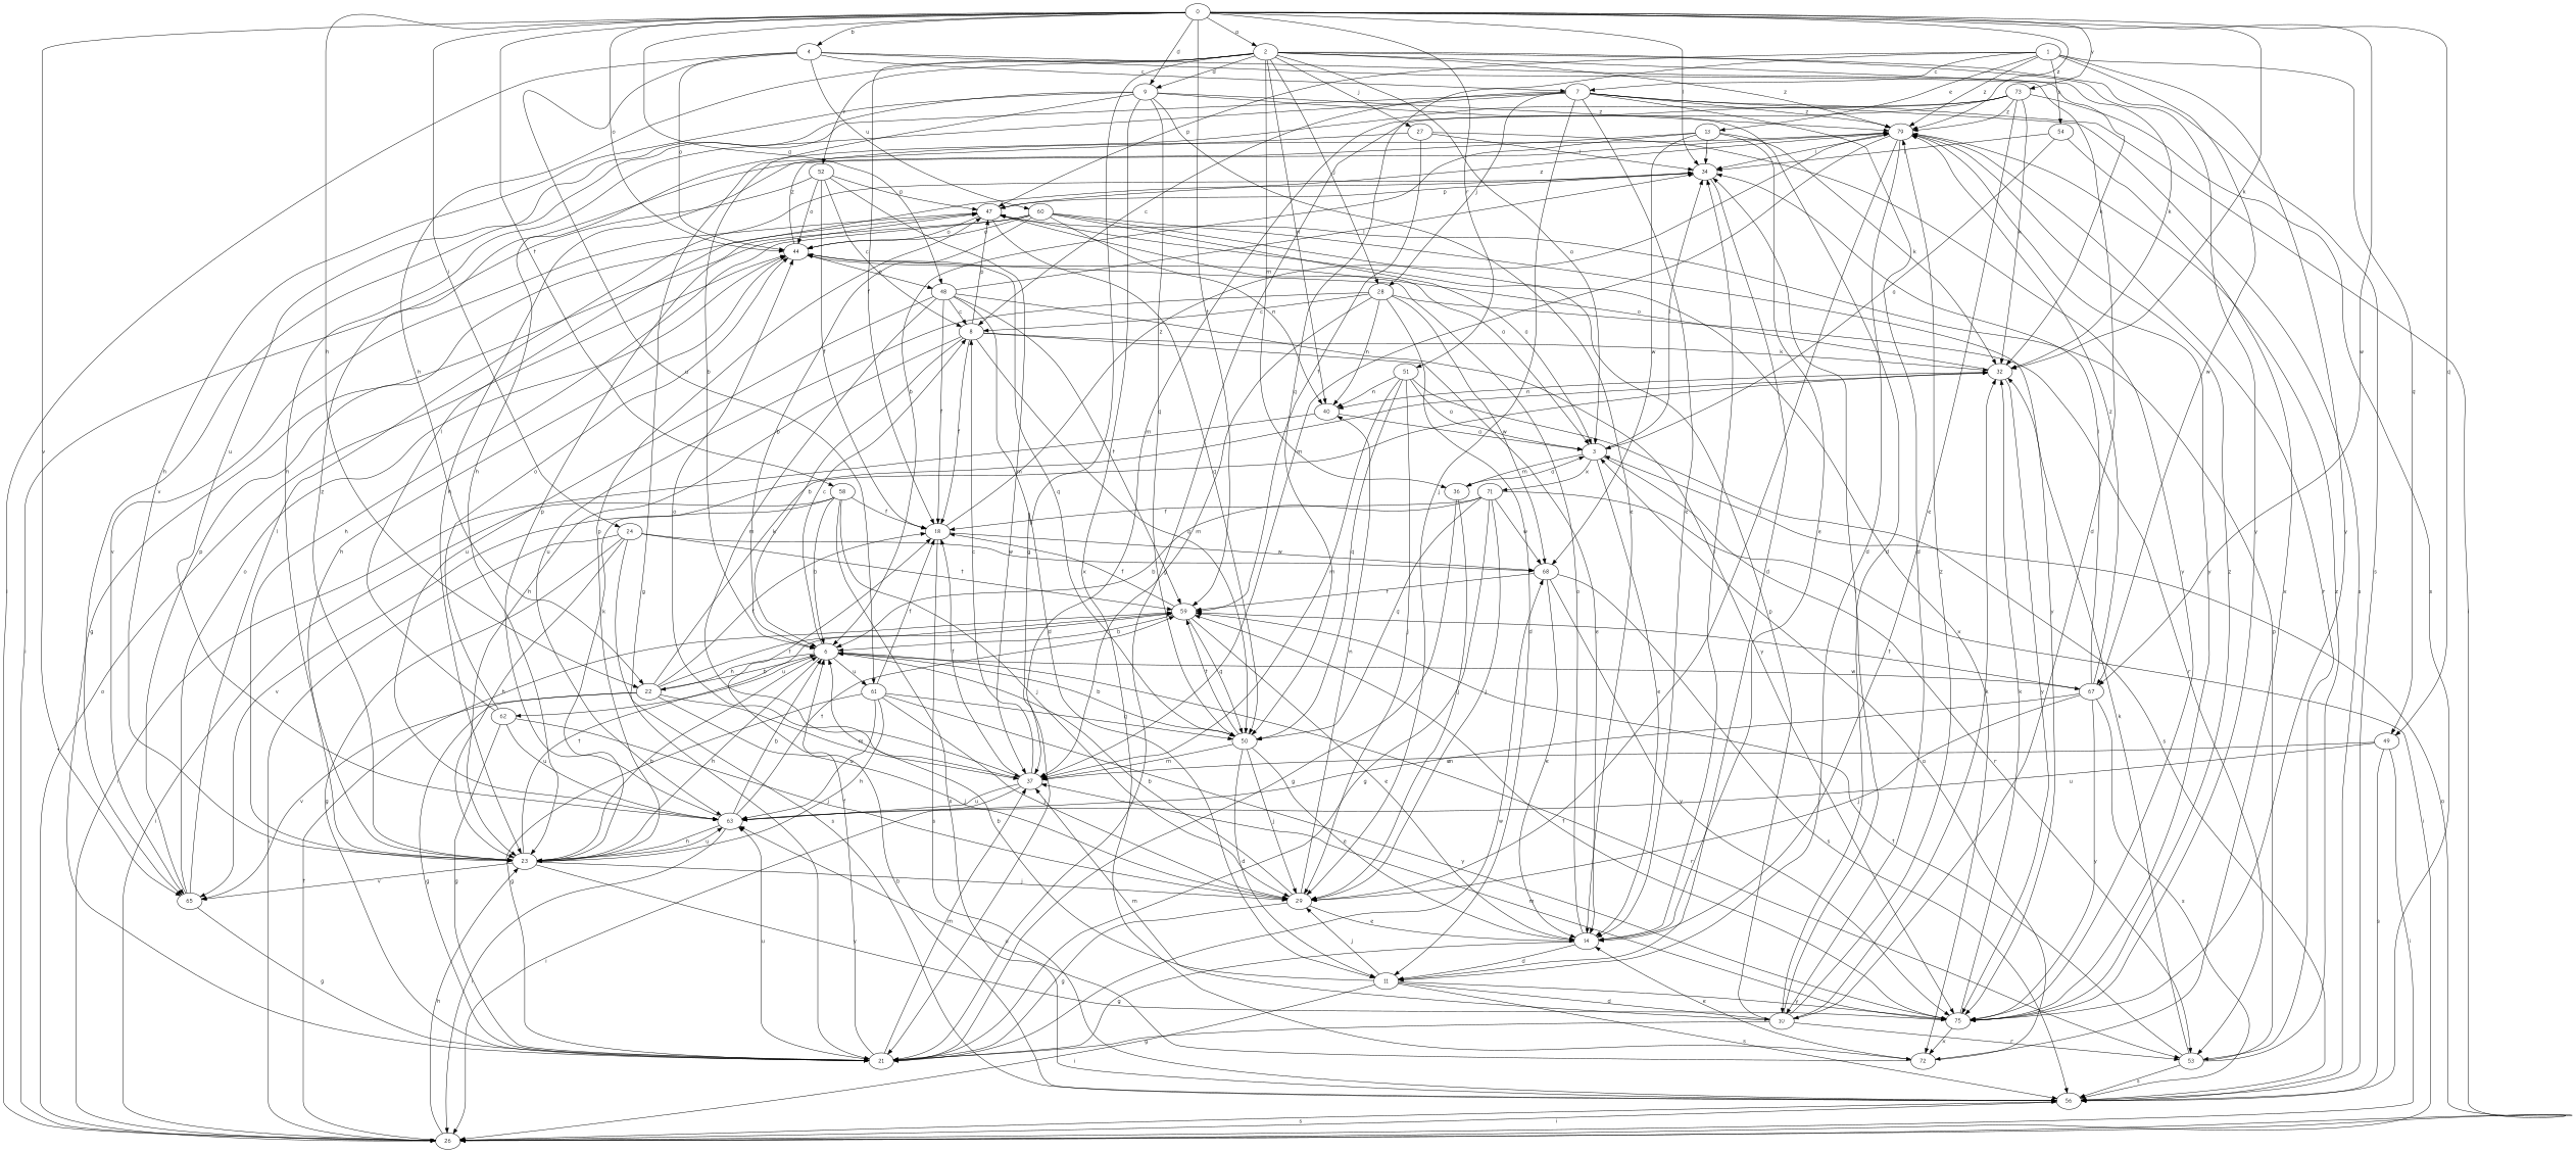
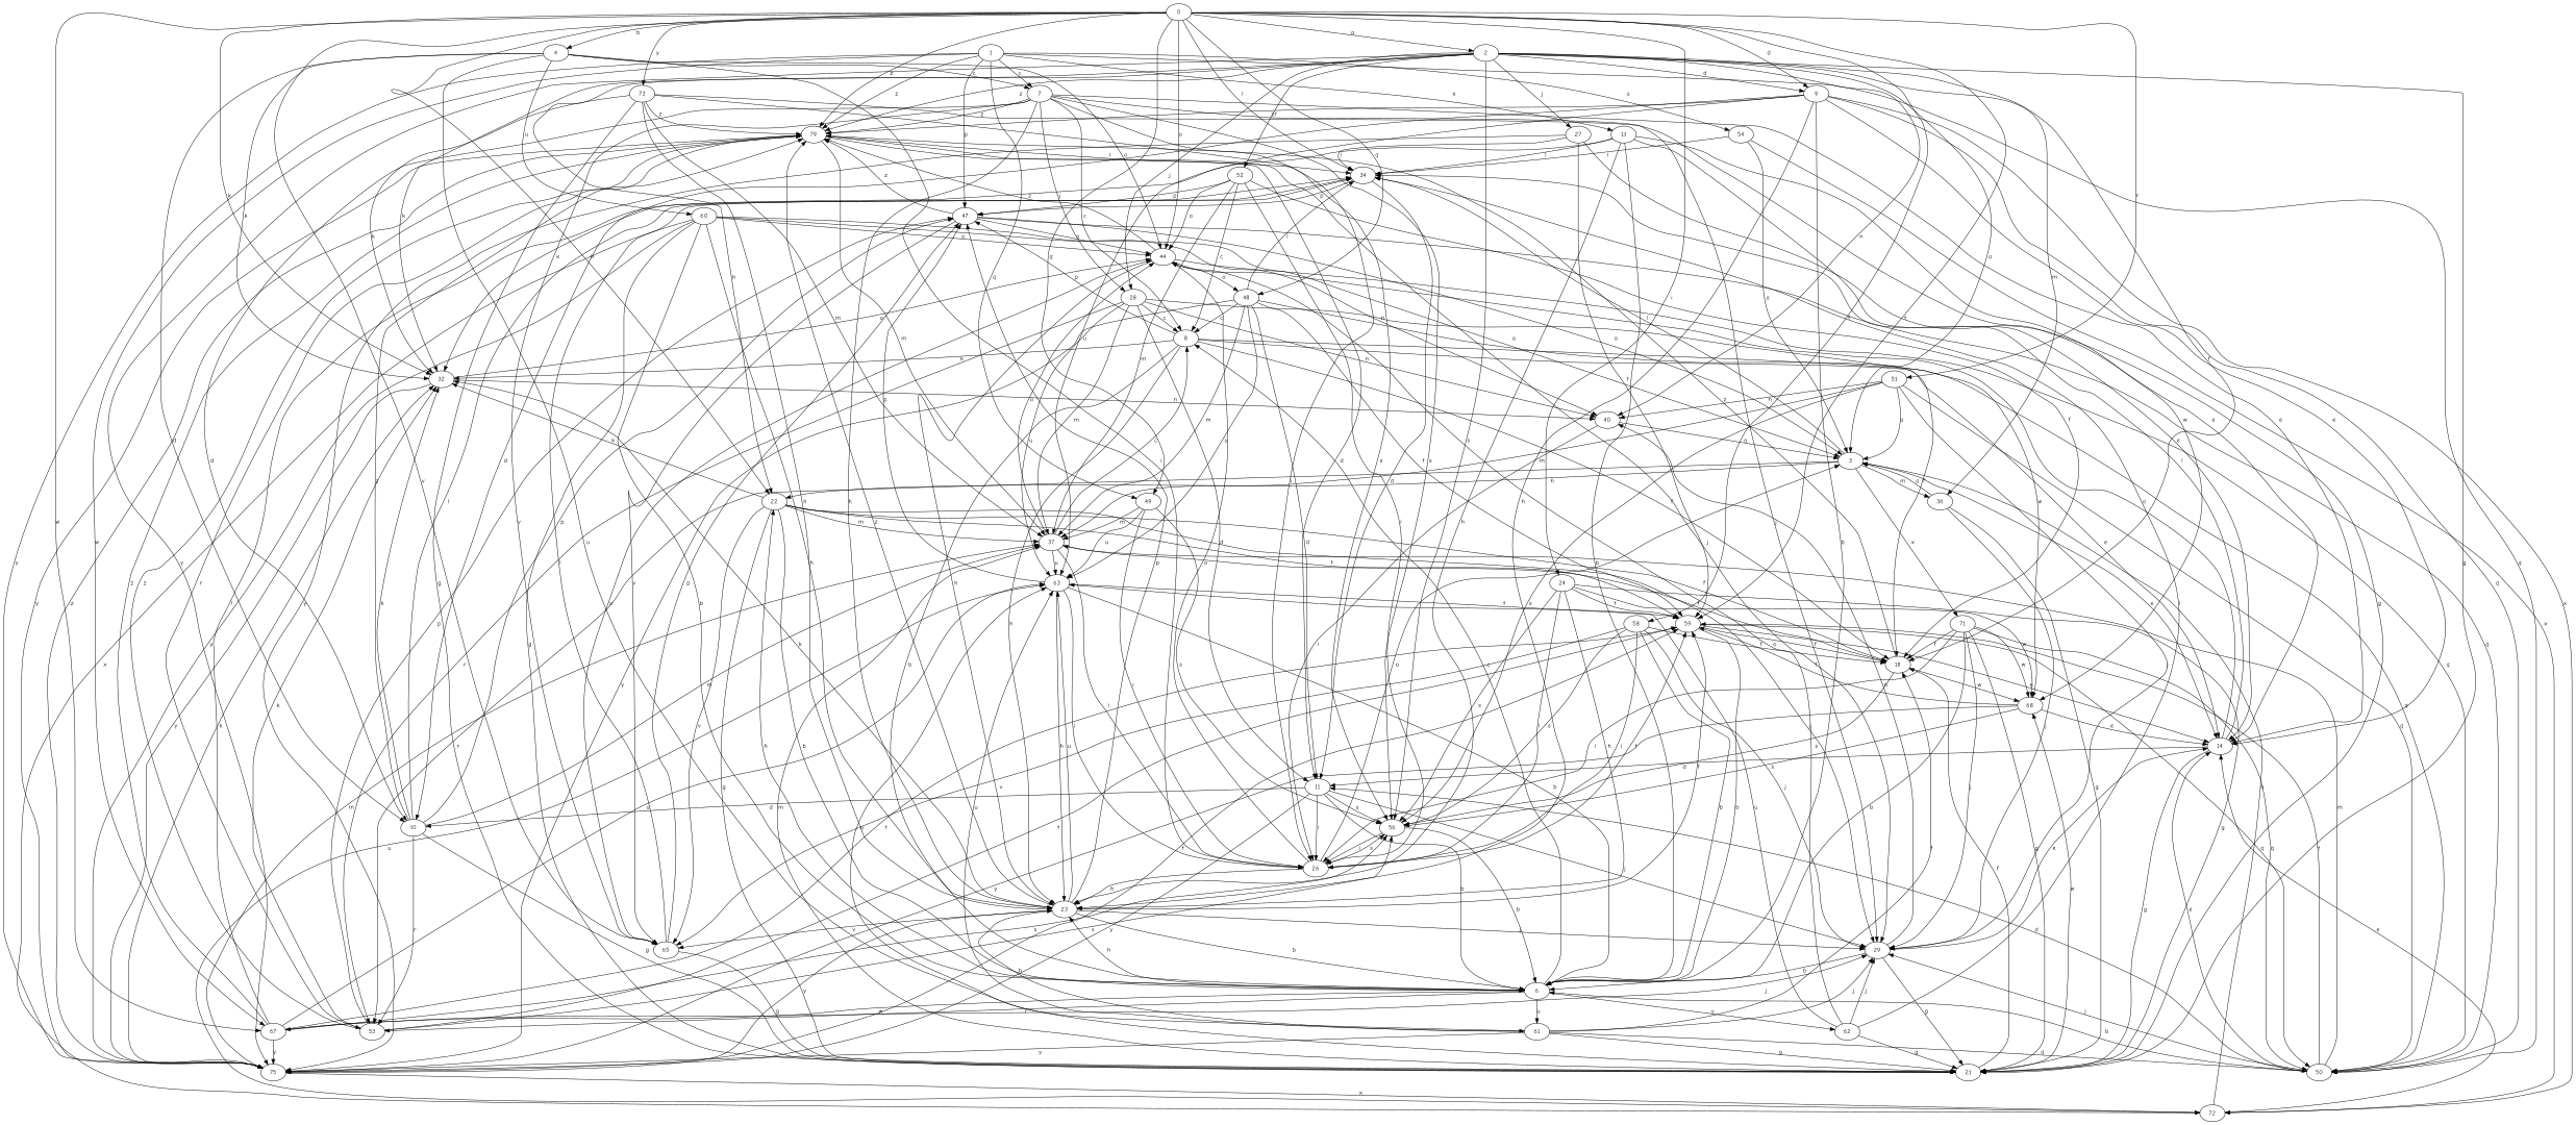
  strict digraph {
    fontname="Comic Neue"
    node [fontname="Comic Neue"]
    edge [fontname="Comic Neue"]
    0
    2
    4
    9
    22
    24
    32
    34
    44
    48
    49
    51
    58
    59
    65
    67
    73
    79
    75
    3
    18
    21
    27
    28
    36
    40
    52
    56
    7
    10
    26
    60
    61
    50
    14
    6
    23
    63
    72
    29
    37
    68
    47
    11
    8
    53
    1
    13
    54
    71
    62
    0 -> 2 [label=a]
    0 -> 4 [label=b]
    0 -> 9 [label=d]
    0 -> 22 [label=h]
    0 -> 24 [label=i]
    0 -> 32 [label=k]
    0 -> 34 [label=l]
    0 -> 44 [label=o]
    0 -> 48 [label=q]
    0 -> 49 [label=q]
    0 -> 51 [label=r]
    0 -> 58 [label=t]
    0 -> 59 [label=t]
    0 -> 65 [label=v]
    0 -> 67 [label=w]
    0 -> 73 [label=y]
    0 -> 79 [label=z]
    2 -> 9 [label=d]
    2 -> 22 [label=h]
    2 -> 32 [label=k]
    2 -> 79 [label=z]
    2 -> 75 [label=y]
    2 -> 3 [label=a]
    2 -> 18 [label=f]
    2 -> 21 [label=g]
    2 -> 27 [label=j]
    2 -> 28 [label=j]
    2 -> 36 [label=m]
    2 -> 40 [label=n]
    2 -> 52 [label=r]
    2 -> 56 [label=s]
    4 -> 32 [label=k]
    4 -> 44 [label=o]
    4 -> 7 [label=c]
    4 -> 10 [label=d]
    4 -> 26 [label=i]
    4 -> 60 [label=u]
    4 -> 61 [label=u]
    9 -> 79 [label=z]
    9 -> 10 [label=d]
    9 -> 50 [label=q]
    9 -> 14 [label=e]
    9 -> 6 [label=b]
    9 -> 23 [label=h]
    9 -> 63 [label=u]
    9 -> 72 [label=x]
    22 -> 32 [label=k]
    22 -> 59 [label=t]
    22 -> 65 [label=v]
    22 -> 18 [label=f]
    22 -> 21 [label=g]
    22 -> 6 [label=b]
    22 -> 29 [label=j]
    22 -> 37 [label=m]
    24 -> 59 [label=t]
    24 -> 21 [label=g]
    24 -> 56 [label=s]
    24 -> 26 [label=i]
    24 -> 23 [label=h]
    24 -> 68 [label=w]
    32 -> 44 [label=o]
    32 -> 75 [label=y]
    32 -> 40 [label=n]
    34 -> 47 [label=p]
    34 -> 11 [label=d]
    44 -> 48 [label=o]
    44 -> 79 [label=z]
    44 -> 50 [label=q]
    44 -> 23 [label=h]
    48 -> 34 [label=l]
    48 -> 59 [label=t]
    48 -> 75 [label=y]
    48 -> 18 [label=f]
    48 -> 63 [label=u]
    48 -> 37 [label=m]
    48 -> 11 [label=d]
    48 -> 8 [label=c]
    49 -> 56 [label=s]
    49 -> 26 [label=i]
    49 -> 63 [label=u]
    49 -> 37 [label=m]
    51 -> 3 [label=a]
    51 -> 40 [label=n]
    51 -> 56 [label=s]
    51 -> 50 [label=q]
    51 -> 29 [label=j]
    51 -> 37 [label=m]
    58 -> 65 [label=v]
    58 -> 18 [label=f]
    58 -> 56 [label=s]
    58 -> 26 [label=i]
    58 -> 6 [label=b]
    58 -> 29 [label=j]
    59 -> 18 [label=f]
    59 -> 50 [label=q]
    59 -> 14 [label=e]
    59 -> 6 [label=b]
    65 -> 34 [label=l]
    65 -> 44 [label=o]
    65 -> 21 [label=g]
    65 -> 47 [label=p]
    67 -> 34 [label=l]
    67 -> 59 [label=t]
    67 -> 79 [label=z]
    67 -> 75 [label=y]
    67 -> 56 [label=s]
    67 -> 63 [label=u]
    67 -> 29 [label=j]
    73 -> 32 [label=k]
    73 -> 79 [label=z]
    73 -> 21 [label=g]
    73 -> 56 [label=s]
    73 -> 14 [label=e]
    73 -> 23 [label=h]
    73 -> 37 [label=m]
    79 -> 34 [label=l]
    79 -> 75 [label=y]
    79 -> 29 [label=j]
    79 -> 37 [label=m]
    79 -> 11 [label=d]
    79 -> 53 [label=r]
    75 -> 32 [label=k]
    75 -> 59 [label=t]
    75 -> 79 [label=z]
    75 -> 72 [label=x]
    75 -> 37 [label=m]
+   3 -> 22 [label=h]
    3 -> 34 [label=l]
    3 -> 36 [label=m]
    3 -> 14 [label=e]
    3 -> 53 [label=r]
    3 -> 71 [label=x]
    18 -> 79 [label=z]
    18 -> 56 [label=s]
    18 -> 68 [label=w]
    21 -> 18 [label=f]
    21 -> 63 [label=u]
    21 -> 37 [label=m]
    21 -> 68 [label=w]
    27 -> 34 [label=l]
    27 -> 59 [label=t]
    27 -> 75 [label=y]
    27 -> 21 [label=g]
    28 -> 40 [label=n]
    28 -> 63 [label=u]
    28 -> 37 [label=m]
    28 -> 68 [label=w]
    28 -> 11 [label=d]
    28 -> 8 [label=c]
    28 -> 53 [label=r]
    36 -> 3 [label=a]
    36 -> 21 [label=g]
    36 -> 29 [label=j]
    40 -> 3 [label=a]
    40 -> 26 [label=i]
    52 -> 44 [label=o]
    52 -> 18 [label=f]
    52 -> 26 [label=i]
    52 -> 37 [label=m]
    52 -> 47 [label=p]
    52 -> 8 [label=c]
    56 -> 26 [label=i]
    56 -> 6 [label=b]
    7 -> 65 [label=v]
    7 -> 79 [label=z]
    7 -> 28 [label=j]
    7 -> 56 [label=s]
    7 -> 10 [label=d]
    7 -> 26 [label=i]
    7 -> 14 [label=e]
    7 -> 23 [label=h]
    7 -> 29 [label=j]
    7 -> 8 [label=c]
    10 -> 32 [label=k]
    10 -> 34 [label=l]
    10 -> 79 [label=z]
    10 -> 21 [label=g]
    10 -> 37 [label=m]
    10 -> 47 [label=p]
    10 -> 53 [label=r]
    26 -> 44 [label=o]
    26 -> 59 [label=t]
    26 -> 3 [label=a]
    26 -> 56 [label=s]
    26 -> 23 [label=h]
    60 -> 44 [label=o]
    60 -> 75 [label=y]
    60 -> 3 [label=a]
    60 -> 21 [label=g]
    60 -> 40 [label=n]
    60 -> 6 [label=b]
    60 -> 23 [label=h]
    60 -> 72 [label=x]
    61 -> 75 [label=y]
    61 -> 18 [label=f]
    61 -> 21 [label=g]
    61 -> 50 [label=q]
    61 -> 23 [label=h]
    61 -> 63 [label=u]
    61 -> 29 [label=j]
    50 -> 59 [label=t]
    50 -> 14 [label=e]
    50 -> 6 [label=b]
    50 -> 29 [label=j]
    50 -> 37 [label=m]
    50 -> 11 [label=d]
    14 -> 34 [label=l]
    14 -> 44 [label=o]
    14 -> 21 [label=g]
    14 -> 11 [label=d]
    6 -> 22 [label=h]
    6 -> 67 [label=w]
    6 -> 61 [label=u]
    6 -> 23 [label=h]
    6 -> 8 [label=c]
    6 -> 53 [label=r]
    6 -> 62 [label=u]
    23 -> 32 [label=k]
    23 -> 59 [label=t]
    23 -> 65 [label=v]
    23 -> 79 [label=z]
    23 -> 75 [label=y]
    23 -> 6 [label=b]
    23 -> 63 [label=u]
    23 -> 29 [label=j]
    23 -> 47 [label=p]
    63 -> 59 [label=t]
    63 -> 26 [label=i]
    63 -> 6 [label=b]
    63 -> 23 [label=h]
    63 -> 47 [label=p]
    72 -> 3 [label=a]
    72 -> 14 [label=e]
    72 -> 63 [label=u]
    29 -> 21 [label=g]
    29 -> 40 [label=n]
    29 -> 14 [label=e]
    29 -> 6 [label=b]
    37 -> 44 [label=o]
    37 -> 18 [label=f]
    37 -> 26 [label=i]
    37 -> 63 [label=u]
    37 -> 8 [label=c]
    68 -> 59 [label=t]
    68 -> 75 [label=y]
    68 -> 56 [label=s]
    68 -> 14 [label=e]
    47 -> 44 [label=o]
    47 -> 65 [label=v]
    47 -> 79 [label=z]
    47 -> 3 [label=a]
    47 -> 50 [label=q]
    11 -> 75 [label=y]
    11 -> 56 [label=s]
    11 -> 10 [label=d]
    11 -> 26 [label=i]
    11 -> 6 [label=b]
    11 -> 29 [label=j]
    8 -> 32 [label=k]
    8 -> 18 [label=f]
    8 -> 50 [label=q]
    8 -> 14 [label=e]
    8 -> 6 [label=b]
    8 -> 23 [label=h]
    8 -> 47 [label=p]
    53 -> 32 [label=k]
    53 -> 59 [label=t]
    53 -> 79 [label=z]
    53 -> 56 [label=s]
    53 -> 47 [label=p]
    1 -> 49 [label=q]
    1 -> 67 [label=w]
    1 -> 79 [label=z]
    1 -> 75 [label=y]
    1 -> 7 [label=c]
    1 -> 50 [label=q]
    1 -> 47 [label=p]
    1 -> 13 [label=e]
    1 -> 54 [label=s]
    13 -> 32 [label=k]
    13 -> 34 [label=l]
    13 -> 14 [label=e]
    13 -> 6 [label=b]
    13 -> 23 [label=h]
    13 -> 68 [label=w]
    54 -> 34 [label=l]
    54 -> 3 [label=a]
    54 -> 72 [label=x]
    71 -> 18 [label=f]
    71 -> 21 [label=g]
    71 -> 26 [label=i]
    71 -> 50 [label=q]
    71 -> 6 [label=b]
    71 -> 29 [label=j]
    71 -> 68 [label=w]
    62 -> 34 [label=l]
    62 -> 44 [label=o]
    62 -> 21 [label=g]
    62 -> 63 [label=u]
    62 -> 29 [label=j]
  }
